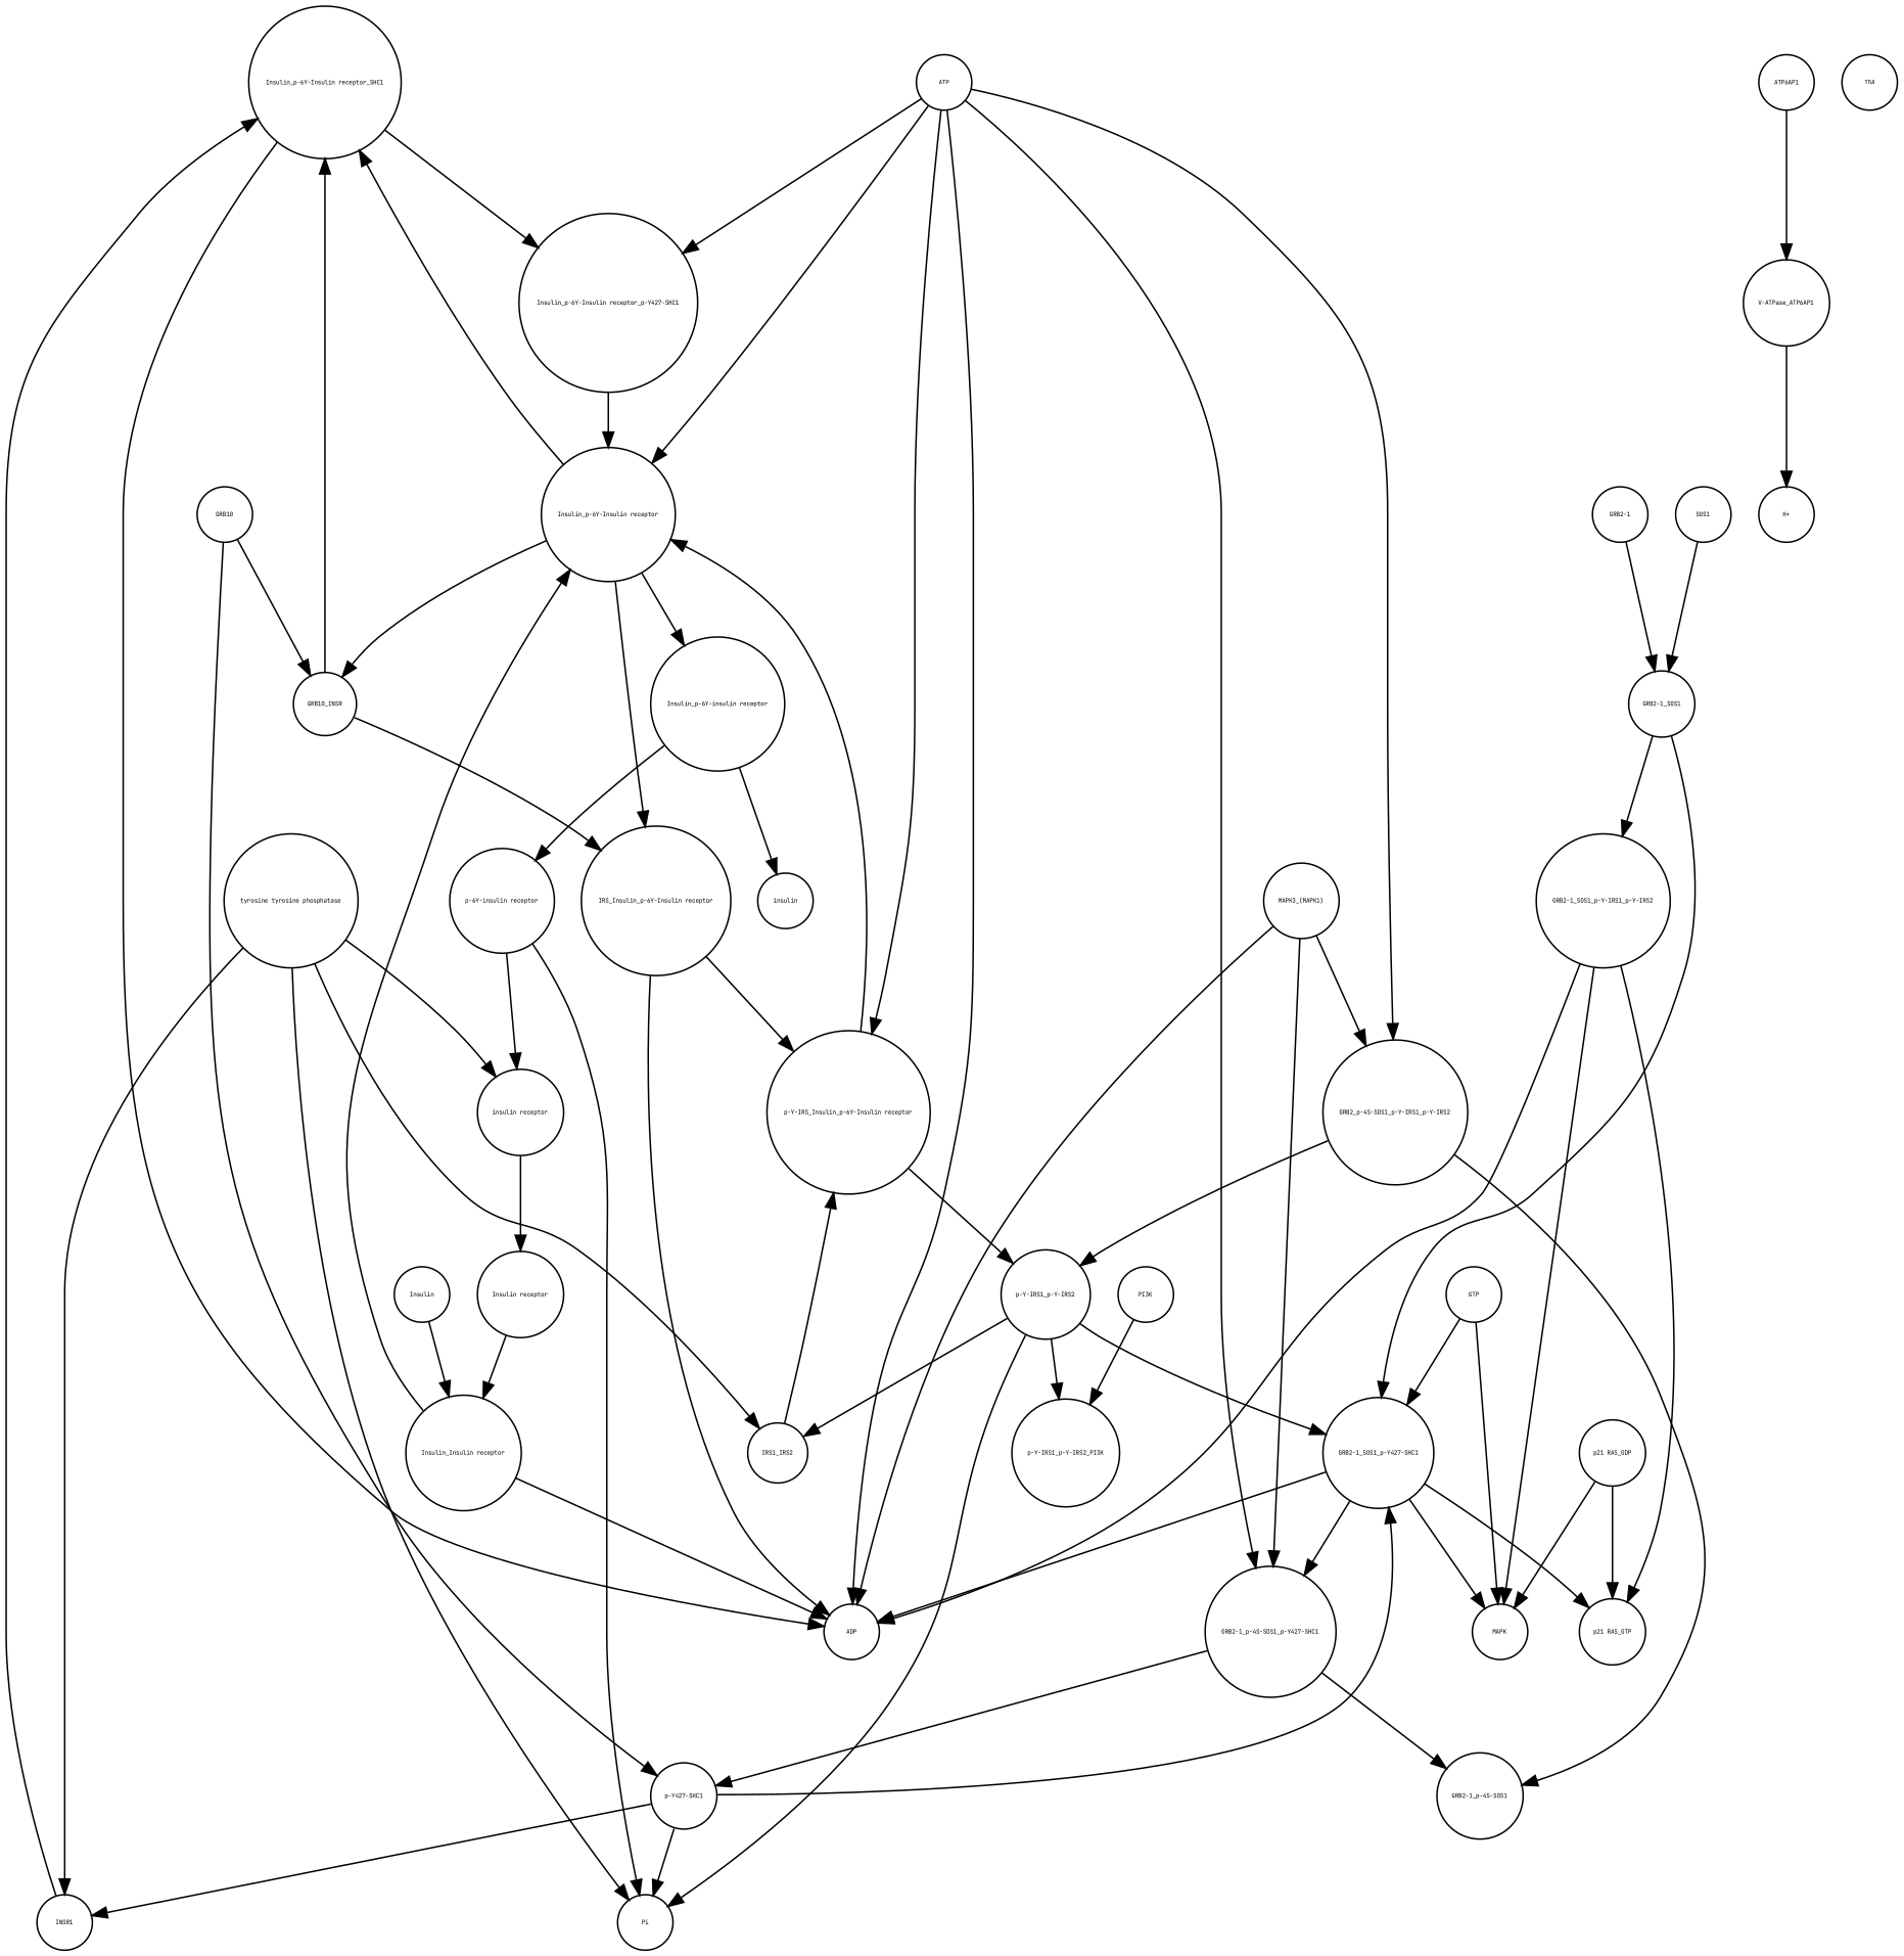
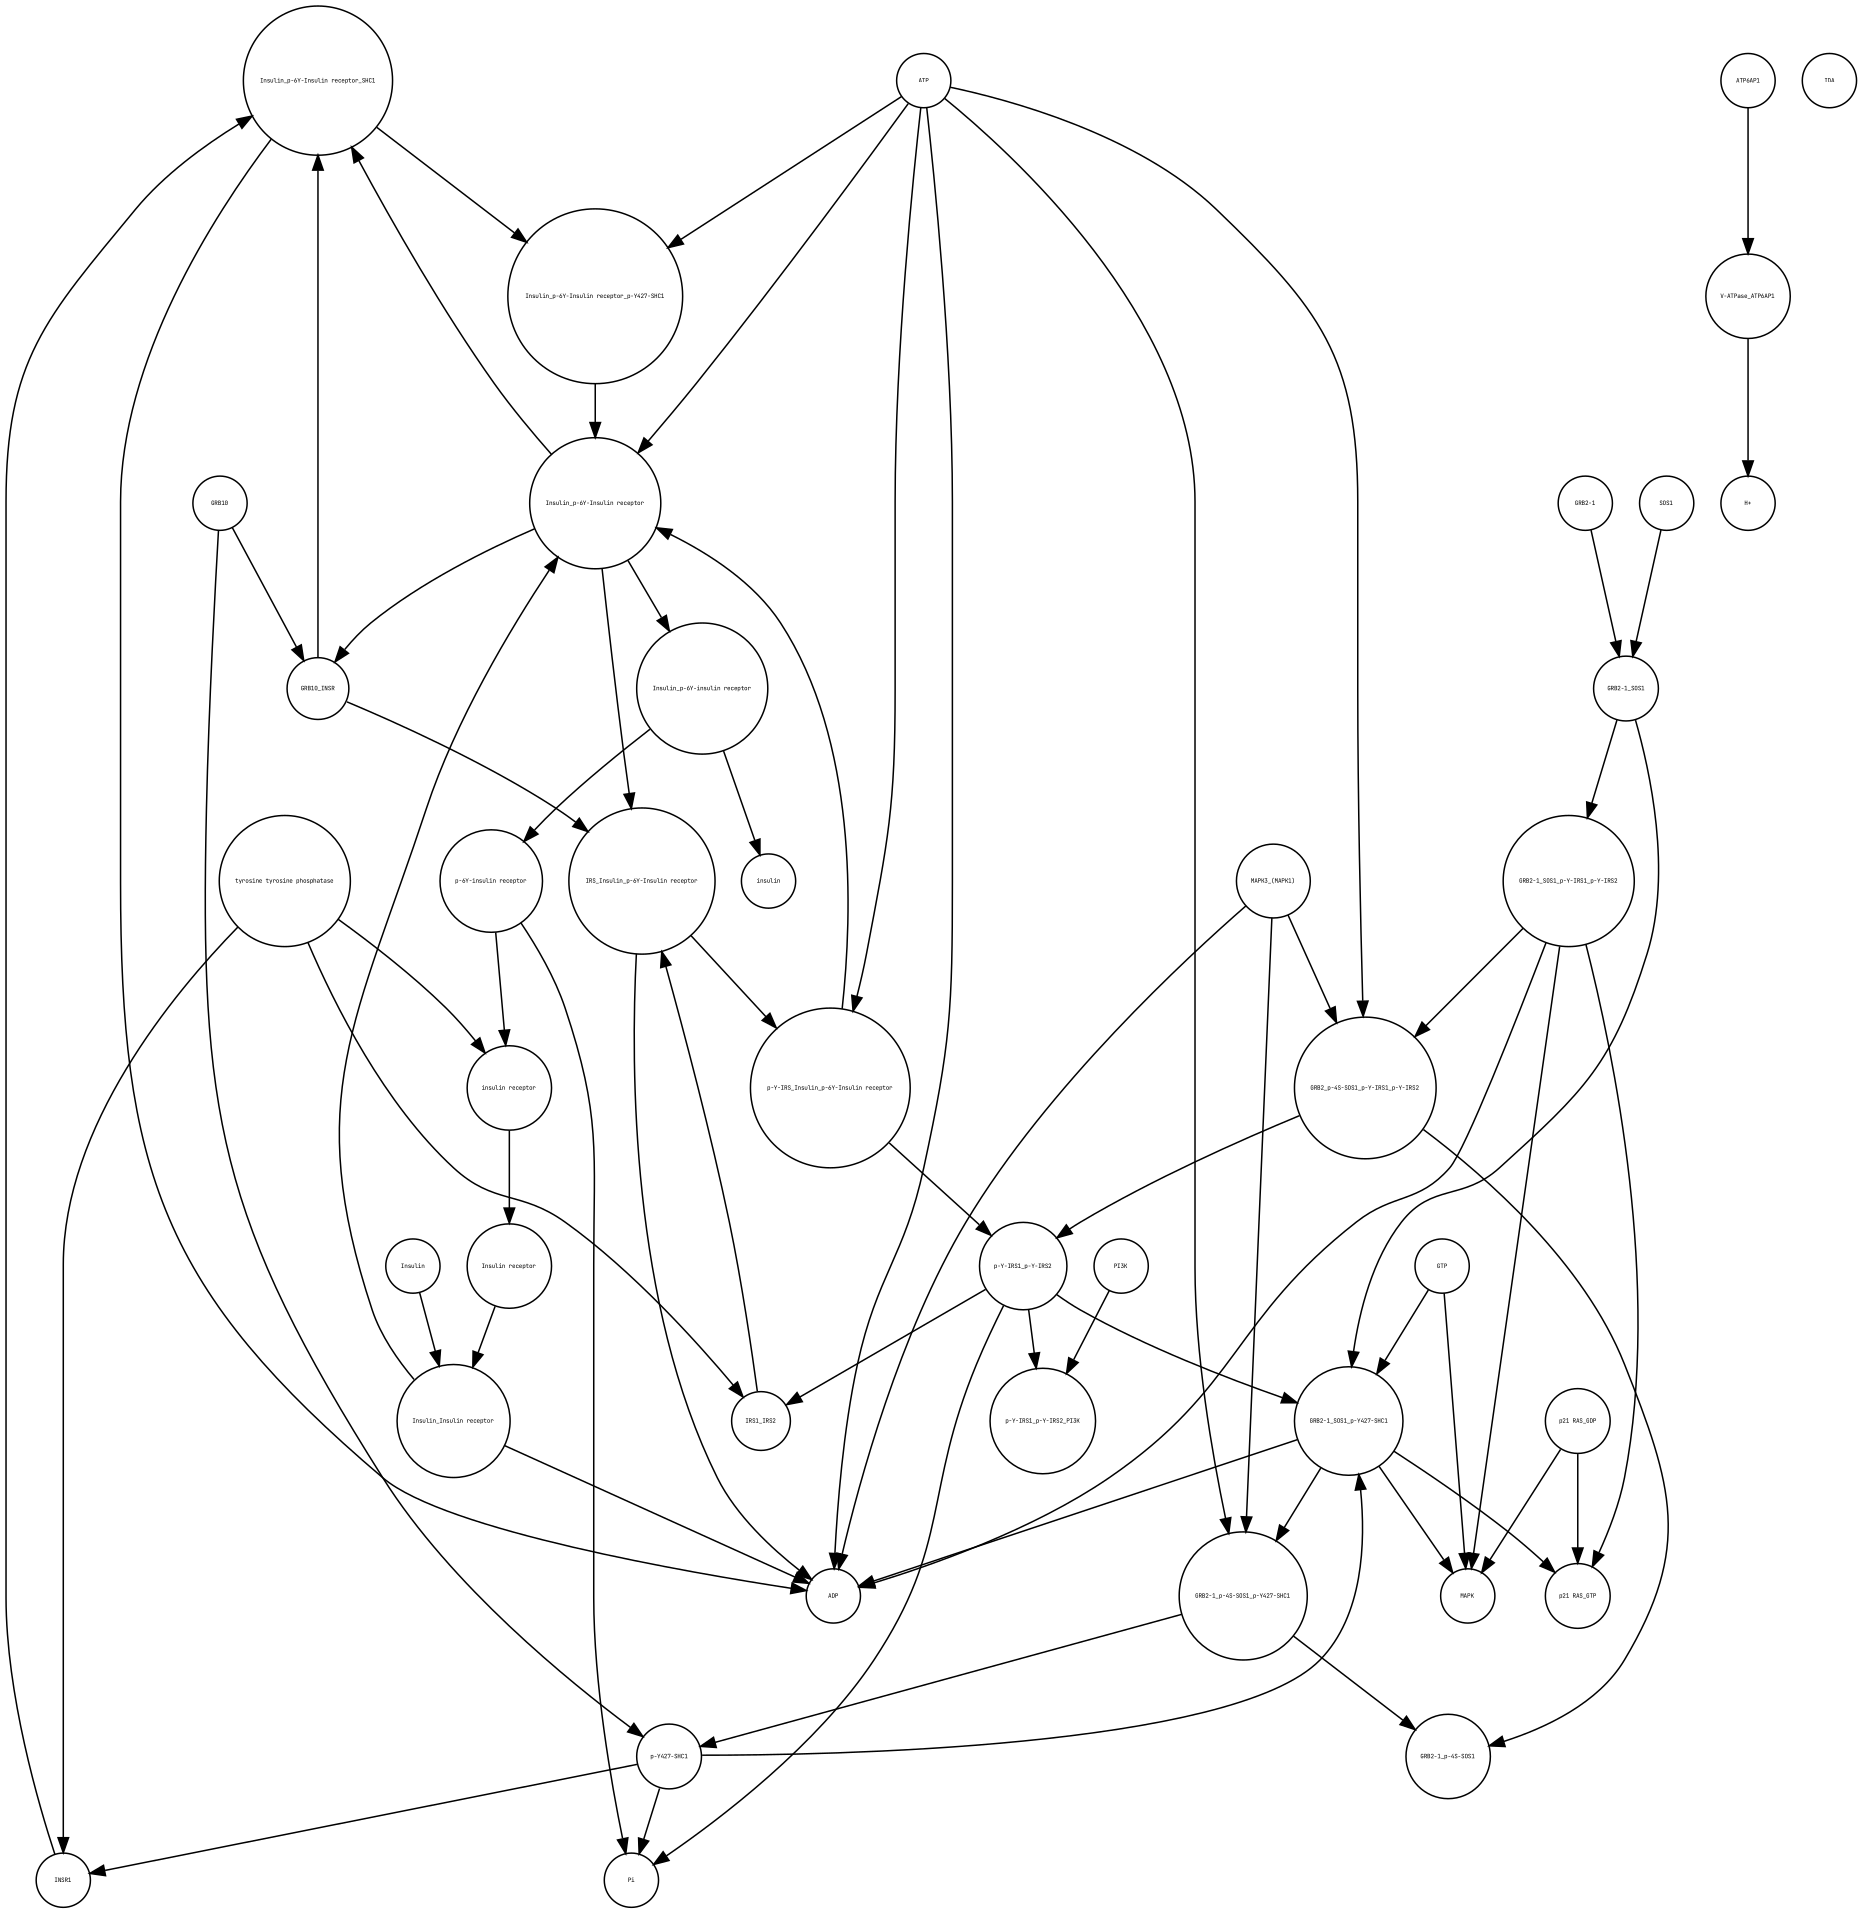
  strict digraph {
    fontname="JetBrains Mono"
    node [bipartite=0 cls=complex fontname="JetBrains Mono" fontsize=4 shape=circle]
    edge [fontname="JetBrains Mono" interaction_type=production]
    n1 [label="Insulin_p-6Y-Insulin receptor_SHC1"]
    n2 [cls="simple chemical" label=ADP]
    n3 [label="Insulin_p-6Y-Insulin receptor_p-Y427-SHC1"]
    n4 [label="Insulin_p-6Y-Insulin receptor"]
    n5 [cls=macromolecule label=GRB10]
    n6 [label=GRB10_INSR]
    n7 [cls=macromolecule label="p-Y427-SHC1"]
    n8 [label="IRS_Insulin_p-6Y-Insulin receptor"]
    n9 [label="GRB2-1_p-4S-SOS1_p-Y427-SHC1"]
    n10 [label="GRB2-1_p-4S-SOS1"]
    n11 [cls="simple chemical" label=Pi]
    n12 [label="GRB2-1_SOS1_p-Y427-SHC1"]
    n13 [cls=macromolecule label=INSR1]
    n14 [label="p-6Y-insulin receptor"]
    n15 [label="insulin receptor"]
    n16 [label="Insulin receptor"]
    n17 [cls="simple chemical" label=GTP]
    n18 [cls="simple chemical" label=MAPK]
    n19 [label="p21 RAS_GTP"]
    n20 [label="Insulin_Insulin receptor"]
    n21 [label="p-Y-IRS1_p-Y-IRS2_PI3K"]
    n22 [label="GRB2-1_SOS1_p-Y-IRS1_p-Y-IRS2"]
    n23 [label="GRB2_p-4S-SOS1_p-Y-IRS1_p-Y-IRS2"]
    n24 [cls="unspecified entity" label="p-Y-IRS1_p-Y-IRS2"]
    n25 [label="Insulin_p-6Y-insulin receptor"]
    n26 [label="p-Y-IRS_Insulin_p-6Y-Insulin receptor"]
    n27 [label=insulin]
    n28 [cls="unspecified entity" label="MAPK3_(MAPK1)"]
    n29 [label="GRB2-1_SOS1"]
    n30 [label="V-ATPase_ATP6AP1"]
    n31 [cls="simple chemical" label="H+"]
    n32 [cls="unspecified entity" label=IRS1_IRS2]
    n33 [cls="simple chemical" label=ATP]
    n34 [label="p21 RAS_GDP"]
    n35 [cls=macromolecule label="GRB2-1"]
    n36 [cls="unspecified entity" label="tyrosine tyrosine phosphatase"]
    n37 [label=Insulin]
    n38 [cls="unspecified entity" label=IDA]
    n39 [cls=macromolecule label=SOS1]
    n40 [cls=macromolecule label=ATP6AP1]
    n41 [label=PI3K]
    n1 -> n2
    n1 -> n3
    n3 -> n4
    n4 -> n1
    n4 -> n6
    n4 -> n8
    n4 -> n25
    n5 -> n6
    n5 -> n7
    n6 -> n1 [interaction_type=inhibition]
    n6 -> n8 [interaction_type=inhibition]
    n7 -> n11
    n7 -> n12
    n7 -> n13
    n8 -> n2 [interaction_type=catalysis]
    n8 -> n26 [interaction_type=catalysis]
    n9 -> n7
    n9 -> n10
    n12 -> n2
    n12 -> n9
    n12 -> n18 [interaction_type=catalysis]
    n12 -> n19 [interaction_type=catalysis]
    n13 -> n1
    n14 -> n11
    n14 -> n15
    n15 -> n16
    n16 -> n20
    n17 -> n12
    n17 -> n18
    n20 -> n2
    n20 -> n4
    n22 -> n2
    n22 -> n18 [interaction_type=catalysis]
    n22 -> n19 [interaction_type=catalysis]
+   n22 -> n23
    n23 -> n10
    n23 -> n24
    n24 -> n11
    n24 -> n12
    n24 -> n21
    n24 -> n32
    n25 -> n14
    n25 -> n27
    n26 -> n4
    n26 -> n24
    n28 -> n2 [interaction_type=catalysis]
    n28 -> n9 [interaction_type=catalysis]
    n28 -> n23 [interaction_type=catalysis]
    n29 -> n12
    n29 -> n22
    n30 -> n31 [interaction_type=catalysis]
-   n32 -> n26
+   n32 -> n8
    n33 -> n2
    n33 -> n3
    n33 -> n4
    n33 -> n9
    n33 -> n23
    n33 -> n26
    n34 -> n18
    n34 -> n19
    n35 -> n29
-   n36 -> n11 [interaction_type=catalysis]
    n36 -> n13 [interaction_type=catalysis]
    n36 -> n15 [interaction_type=catalysis]
    n36 -> n32 [interaction_type=catalysis]
    n37 -> n20
    n39 -> n29
    n40 -> n30
    n41 -> n21
  }
